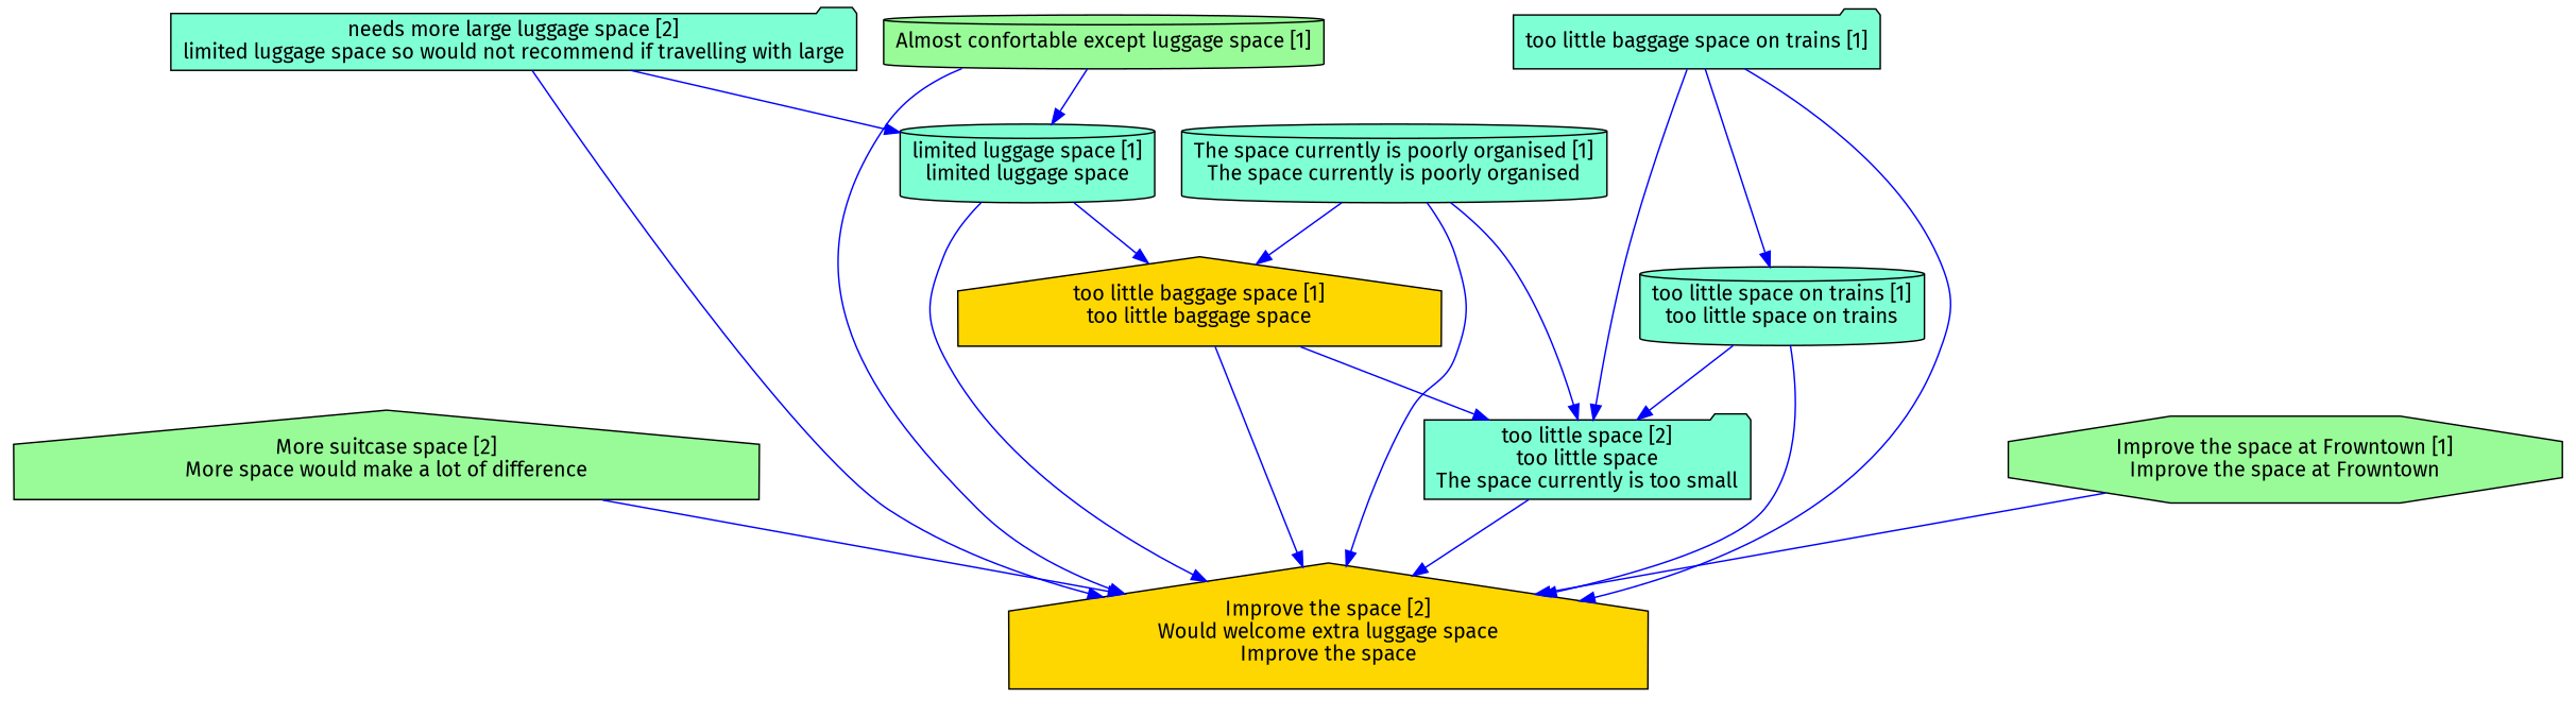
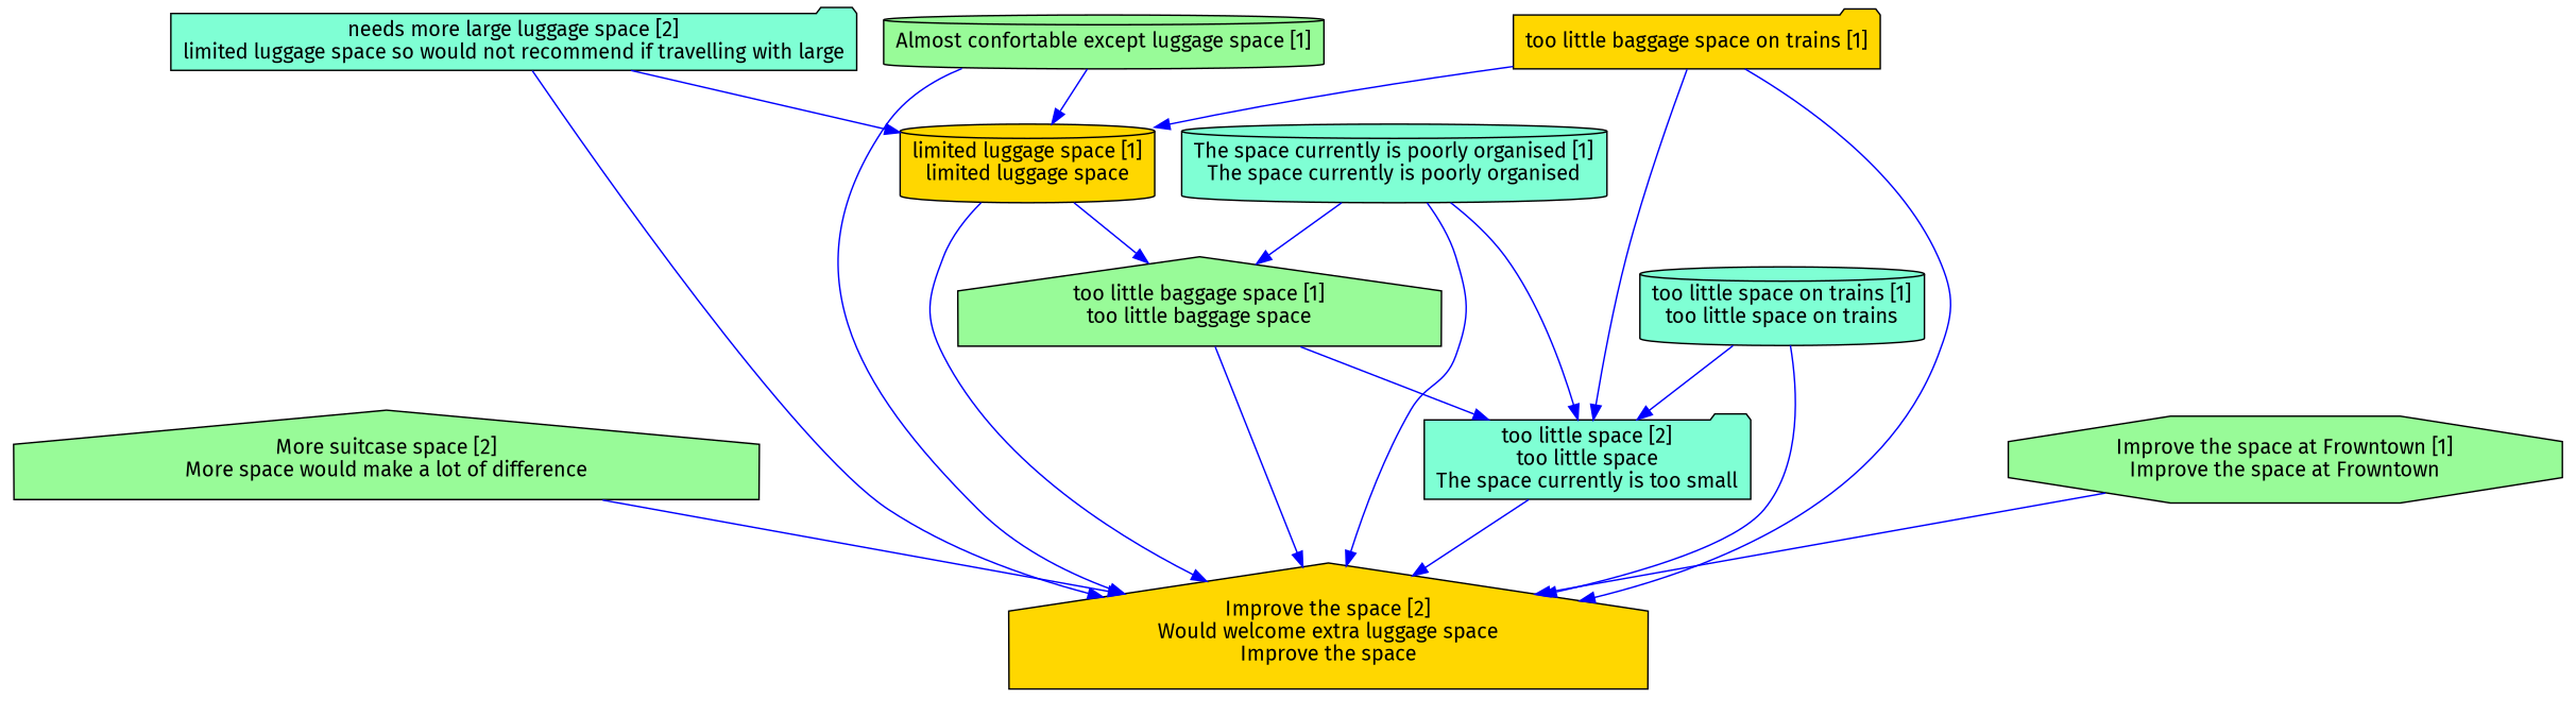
  digraph {
    fontname="Fira Sans"
    node [fillcolor=aquamarine fontname="Fira Sans" shape=cylinder style=filled]
    edge [color=blue fontname="Fira Sans"]
    "More suitcase space [2]\nMore space would make a lot of difference" [fillcolor=palegreen shape=house]
    "Improve the space [2]\nWould welcome extra luggage space\nImprove the space" [fillcolor=gold shape=house]
    "too little space [2]\ntoo little space\nThe space currently is too small" [shape=folder]
    "needs more large luggage space [2]\nlimited luggage space so would not recommend if travelling with large" [shape=folder]
-   "limited luggage space [1]\nlimited luggage space"
-   "too little baggage space [1]\ntoo little baggage space" [fillcolor=gold shape=house]
+   "limited luggage space [1]\nlimited luggage space" [fillcolor=gold]
+   "too little baggage space [1]\ntoo little baggage space" [fillcolor=palegreen shape=house]
    "Almost confortable except luggage space [1]" [fillcolor=palegreen]
    "Improve the space at Frowntown [1]\nImprove the space at Frowntown" [fillcolor=palegreen shape=octagon]
    "The space currently is poorly organised [1]\nThe space currently is poorly organised"
-   "too little baggage space on trains [1]" [shape=folder]
+   "too little baggage space on trains [1]" [fillcolor=gold shape=folder]
    "too little space on trains [1]\ntoo little space on trains"
    "More suitcase space [2]\nMore space would make a lot of difference" -> "Improve the space [2]\nWould welcome extra luggage space\nImprove the space"
    "too little space [2]\ntoo little space\nThe space currently is too small" -> "Improve the space [2]\nWould welcome extra luggage space\nImprove the space"
    "needs more large luggage space [2]\nlimited luggage space so would not recommend if travelling with large" -> "Improve the space [2]\nWould welcome extra luggage space\nImprove the space"
    "needs more large luggage space [2]\nlimited luggage space so would not recommend if travelling with large" -> "limited luggage space [1]\nlimited luggage space"
    "limited luggage space [1]\nlimited luggage space" -> "Improve the space [2]\nWould welcome extra luggage space\nImprove the space"
    "limited luggage space [1]\nlimited luggage space" -> "too little baggage space [1]\ntoo little baggage space"
    "too little baggage space [1]\ntoo little baggage space" -> "Improve the space [2]\nWould welcome extra luggage space\nImprove the space"
    "too little baggage space [1]\ntoo little baggage space" -> "too little space [2]\ntoo little space\nThe space currently is too small"
    "Almost confortable except luggage space [1]" -> "Improve the space [2]\nWould welcome extra luggage space\nImprove the space"
    "Almost confortable except luggage space [1]" -> "limited luggage space [1]\nlimited luggage space"
    "Improve the space at Frowntown [1]\nImprove the space at Frowntown" -> "Improve the space [2]\nWould welcome extra luggage space\nImprove the space"
    "The space currently is poorly organised [1]\nThe space currently is poorly organised" -> "Improve the space [2]\nWould welcome extra luggage space\nImprove the space"
    "The space currently is poorly organised [1]\nThe space currently is poorly organised" -> "too little space [2]\ntoo little space\nThe space currently is too small"
    "The space currently is poorly organised [1]\nThe space currently is poorly organised" -> "too little baggage space [1]\ntoo little baggage space"
    "too little baggage space on trains [1]" -> "Improve the space [2]\nWould welcome extra luggage space\nImprove the space"
    "too little baggage space on trains [1]" -> "too little space [2]\ntoo little space\nThe space currently is too small"
-   "too little baggage space on trains [1]" -> "too little space on trains [1]\ntoo little space on trains"
+   "too little baggage space on trains [1]" -> "limited luggage space [1]\nlimited luggage space"
    "too little space on trains [1]\ntoo little space on trains" -> "Improve the space [2]\nWould welcome extra luggage space\nImprove the space"
    "too little space on trains [1]\ntoo little space on trains" -> "too little space [2]\ntoo little space\nThe space currently is too small"
  }
